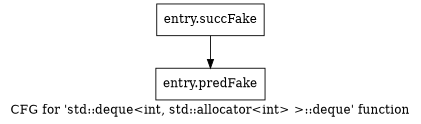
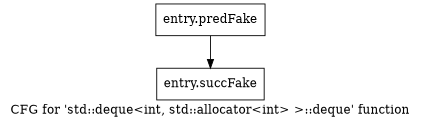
  digraph {
    label="CFG for 'std::deque\<int, std::allocator\<int\> \>::deque' function"
    node [shape=record]
    n1 [label="{entry.predFake}"]
    n2 [filename="/proj/xbuilds/2019.2_0801_1/installs/lin64/Vivado/HEAD/tps/lnx64/gcc-6.2.0/lib/gcc/x86_64-pc-linux-gnu/6.2.0/../../../../include/c++/6.2.0/bits/stl_deque.h" label="{entry.succFake}" linenumber=884]
-   n2 -> n1 [filename="/proj/xbuilds/2019.2_0801_1/installs/lin64/Vivado/HEAD/tps/lnx64/gcc-6.2.0/lib/gcc/x86_64-pc-linux-gnu/6.2.0/../../../../include/c++/6.2.0/bits/stl_deque.h"]
+   n1 -> n2 [filename="/proj/xbuilds/2019.2_0801_1/installs/lin64/Vivado/HEAD/tps/lnx64/gcc-6.2.0/lib/gcc/x86_64-pc-linux-gnu/6.2.0/../../../../include/c++/6.2.0/bits/stl_deque.h"]
  }
